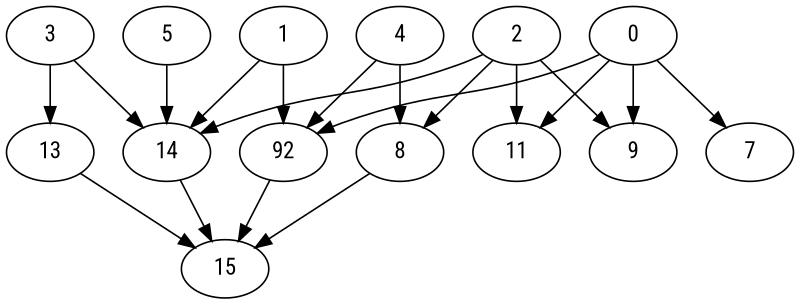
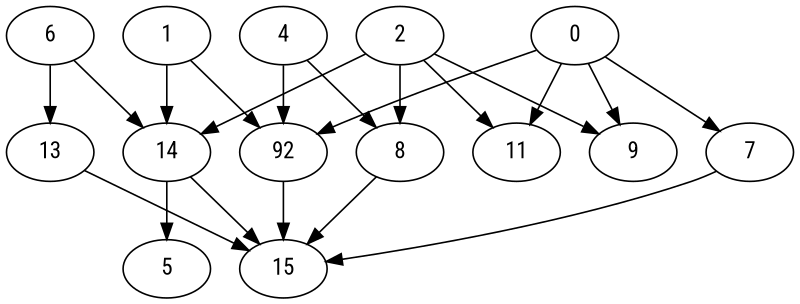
  digraph {
    fontname="Roboto Condensed"
    node [alpha=0.01 fontname="Roboto Condensed"]
    edge [fontname="Roboto Condensed"]
    1 [alpha=0.12 expect_size=31619072]
    n2 [alpha=0.07 expect_size=8438784 label=92]
    14 [alpha=0.18 expect_size=48968704]
    15 [alpha=0.04 expect_size=52137984]
    2 [alpha=0.17 expect_size=10558464]
    8 [alpha=0.18 expect_size=26533888]
    9 [alpha=0.15 expect_size=5327872]
    11 [expect_size=28195840]
-   3 [alpha=0.00 expect_size=16583680]
+   3 [alpha=0.00 expect_size=16583680 label=6]
    13 [alpha=0.14 expect_size=48872448]
    7 [alpha=0.09 expect_size=27490304]
    4 [expect_size=9342976]
    5 [expect_size=35965952]
    n14 [alpha=0.16 expect_size=24941568 label=0]
    1 -> n2
    1 -> 14
    n2 -> 15
    14 -> 15
    2 -> 14
    2 -> 8
    2 -> 9
    2 -> 11
    8 -> 15
    3 -> 14
    3 -> 13
    13 -> 15
+   7 -> 15
    4 -> n2
    4 -> 8
-   5 -> 14
+   14 -> 5
    n14 -> n2
    n14 -> 9
    n14 -> 11
    n14 -> 7
  }
